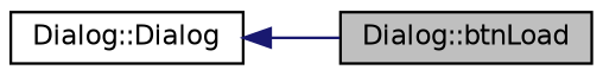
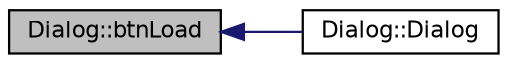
  digraph {
    rankdir=LR
    node [color=black fontname=Helvetica fontsize=10 shape=record style=filled]
    n1 [fillcolor=grey75 fontcolor=black height=0.2 label="Dialog::btnLoad" width=0.4]
    n2 [fillcolor=white height=0.2 label="Dialog::Dialog" width=0.4]
-   n2 -> n1 [color=midnightblue dir=back fontname=Helvetica fontsize=10 labelfontname=Helvetica labelfontsize=10 style=solid]
+   n1 -> n2 [color=midnightblue dir=back fontname=Helvetica fontsize=10 labelfontname=Helvetica labelfontsize=10 style=solid]
  }
